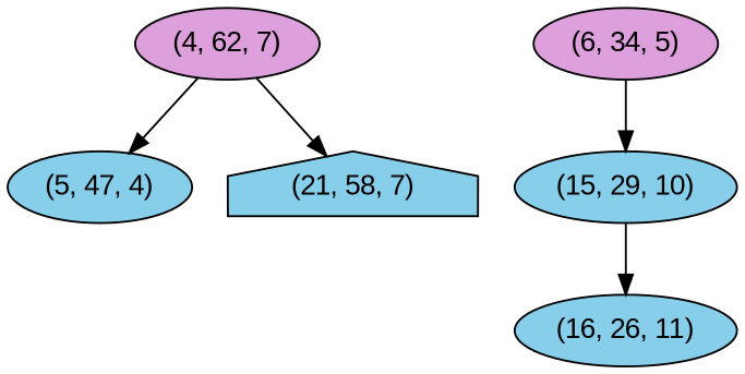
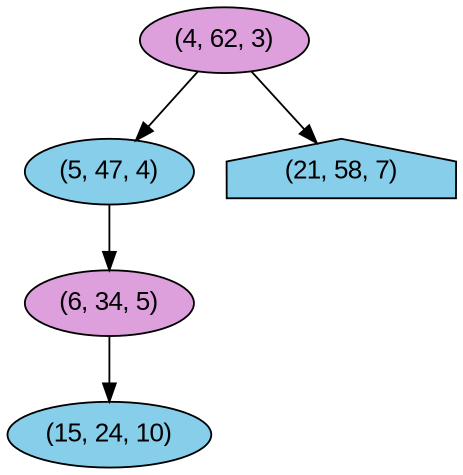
  digraph {
    fontname="Liberation Sans"
    node [fillcolor=skyblue fontname="Liberation Sans" shape=ellipse style=filled]
    edge [fontname="Liberation Sans"]
-   "(4, 62, 3)" [fillcolor=plum label="(4, 62, 7)"]
+   "(4, 62, 3)" [fillcolor=plum]
    n2 [label="(5, 47, 4)"]
    n3 [label="(21, 58, 7)" shape=house]
    "(6, 34, 5)" [fillcolor=plum]
-   "(15, 29, 10)"
-   "(16, 26, 11)"
+   "(15, 29, 10)" [label="(15, 24, 10)"]
    "(4, 62, 3)" -> n2
    "(4, 62, 3)" -> n3
+   n2 -> "(6, 34, 5)"
    "(6, 34, 5)" -> "(15, 29, 10)"
-   "(15, 29, 10)" -> "(16, 26, 11)"
  }
